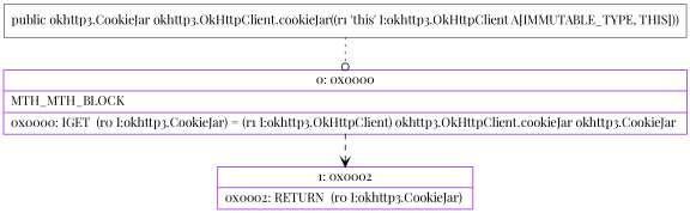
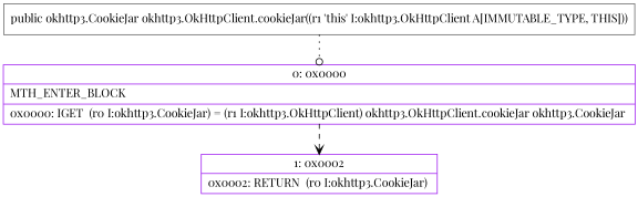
  digraph {
    fontname="Playfair Display"
    node [shape=record color=purple fontname="Playfair Display"]
    edge [fontname="Playfair Display"]
-   n1 [label="{0\:\ 0x0000|MTH_MTH_BLOCK\l|0x0000: IGET  (r0 I:okhttp3.CookieJar) = (r1 I:okhttp3.OkHttpClient) okhttp3.OkHttpClient.cookieJar okhttp3.CookieJar \l}"]
+   n1 [label="{0\:\ 0x0000|MTH_ENTER_BLOCK\l|0x0000: IGET  (r0 I:okhttp3.CookieJar) = (r1 I:okhttp3.OkHttpClient) okhttp3.OkHttpClient.cookieJar okhttp3.CookieJar \l}"]
    n2 [label="{1\:\ 0x0002|0x0002: RETURN  (r0 I:okhttp3.CookieJar) \l}"]
    n3 [label="{public okhttp3.CookieJar okhttp3.OkHttpClient.cookieJar((r1 'this' I:okhttp3.OkHttpClient A[IMMUTABLE_TYPE, THIS])) }" color=gray40]
    n1 -> n2 [style=dashed arrowhead=vee]
    n3 -> n1 [style=dotted arrowhead=odot]
  }
